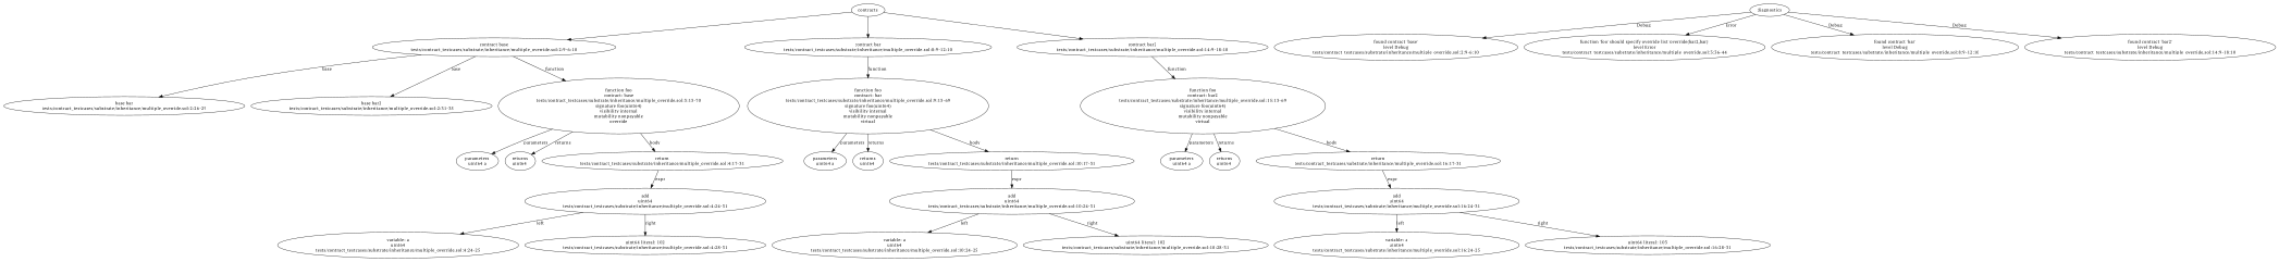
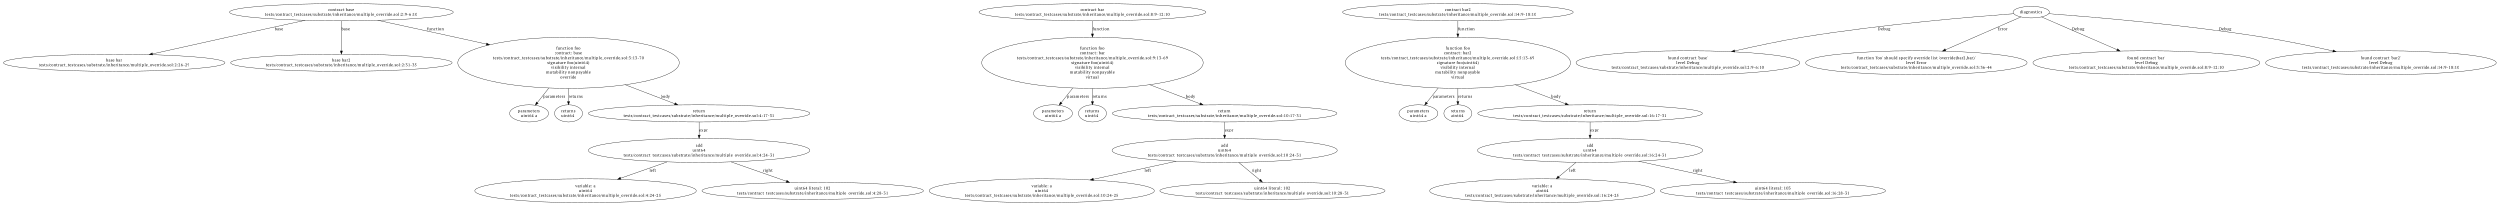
  strict digraph {
    fontname="PT Serif"
    node [fontname="PT Serif"]
    edge [fontname="PT Serif"]
    n1 [label="contract base\ntests/contract_testcases/substrate/inheritance/multiple_override.sol:2:9-6:10"]
    n2 [label="base bar\ntests/contract_testcases/substrate/inheritance/multiple_override.sol:2:26-29"]
    n3 [label="base bar2\ntests/contract_testcases/substrate/inheritance/multiple_override.sol:2:31-35"]
    n4 [label="function foo\ncontract: base\ntests/contract_testcases/substrate/inheritance/multiple_override.sol:3:13-70\nsignature foo(uint64)\nvisibility internal\nmutability nonpayable\noverride"]
    n5 [label="parameters\nuint64 a"]
    n6 [label="returns\nuint64 "]
    n7 [label="return\ntests/contract_testcases/substrate/inheritance/multiple_override.sol:4:17-31"]
    n8 [label="add\nuint64\ntests/contract_testcases/substrate/inheritance/multiple_override.sol:4:24-31"]
    n9 [label="variable: a\nuint64\ntests/contract_testcases/substrate/inheritance/multiple_override.sol:4:24-25"]
    n10 [label="uint64 literal: 102\ntests/contract_testcases/substrate/inheritance/multiple_override.sol:4:28-31"]
    n11 [label="contract bar\ntests/contract_testcases/substrate/inheritance/multiple_override.sol:8:9-12:10"]
    n12 [label="function foo\ncontract: bar\ntests/contract_testcases/substrate/inheritance/multiple_override.sol:9:13-69\nsignature foo(uint64)\nvisibility internal\nmutability nonpayable\nvirtual"]
    n13 [label="parameters\nuint64 a"]
    n14 [label="returns\nuint64 "]
    n15 [label="return\ntests/contract_testcases/substrate/inheritance/multiple_override.sol:10:17-31"]
    n16 [label="add\nuint64\ntests/contract_testcases/substrate/inheritance/multiple_override.sol:10:24-31"]
    n17 [label="variable: a\nuint64\ntests/contract_testcases/substrate/inheritance/multiple_override.sol:10:24-25"]
    n18 [label="uint64 literal: 102\ntests/contract_testcases/substrate/inheritance/multiple_override.sol:10:28-31"]
    n19 [label="contract bar2\ntests/contract_testcases/substrate/inheritance/multiple_override.sol:14:9-18:10"]
    n20 [label="function foo\ncontract: bar2\ntests/contract_testcases/substrate/inheritance/multiple_override.sol:15:13-69\nsignature foo(uint64)\nvisibility internal\nmutability nonpayable\nvirtual"]
    n21 [label="parameters\nuint64 a"]
    n22 [label="returns\nuint64 "]
    n23 [label="return\ntests/contract_testcases/substrate/inheritance/multiple_override.sol:16:17-31"]
    n24 [label="add\nuint64\ntests/contract_testcases/substrate/inheritance/multiple_override.sol:16:24-31"]
    n25 [label="variable: a\nuint64\ntests/contract_testcases/substrate/inheritance/multiple_override.sol:16:24-25"]
    n26 [label="uint64 literal: 103\ntests/contract_testcases/substrate/inheritance/multiple_override.sol:16:28-31"]
    n27 [label="found contract 'base'\nlevel Debug\ntests/contract_testcases/substrate/inheritance/multiple_override.sol:2:9-6:10"]
    n28 [label="function 'foo' should specify override list 'override(bar2,bar)'\nlevel Error\ntests/contract_testcases/substrate/inheritance/multiple_override.sol:3:36-44"]
    n29 [label="found contract 'bar'\nlevel Debug\ntests/contract_testcases/substrate/inheritance/multiple_override.sol:8:9-12:10"]
    n30 [label="found contract 'bar2'\nlevel Debug\ntests/contract_testcases/substrate/inheritance/multiple_override.sol:14:9-18:10"]
-   contracts
    diagnostics
    n1 -> n2 [label=base]
    n1 -> n3 [label=base]
    n1 -> n4 [label=function]
    n4 -> n5 [label=parameters]
    n4 -> n6 [label=returns]
    n4 -> n7 [label=body]
    n7 -> n8 [label=expr]
    n8 -> n9 [label=left]
    n8 -> n10 [label=right]
    n11 -> n12 [label=function]
    n12 -> n13 [label=parameters]
    n12 -> n14 [label=returns]
    n12 -> n15 [label=body]
    n15 -> n16 [label=expr]
    n16 -> n17 [label=left]
    n16 -> n18 [label=right]
    n19 -> n20 [label=function]
    n20 -> n21 [label=parameters]
    n20 -> n22 [label=returns]
    n20 -> n23 [label=body]
    n23 -> n24 [label=expr]
    n24 -> n25 [label=left]
    n24 -> n26 [label=right]
-   contracts -> n1
-   contracts -> n11
-   contracts -> n19
    diagnostics -> n27 [label=Debug]
    diagnostics -> n28 [label=Error]
    diagnostics -> n29 [label=Debug]
    diagnostics -> n30 [label=Debug]
  }
